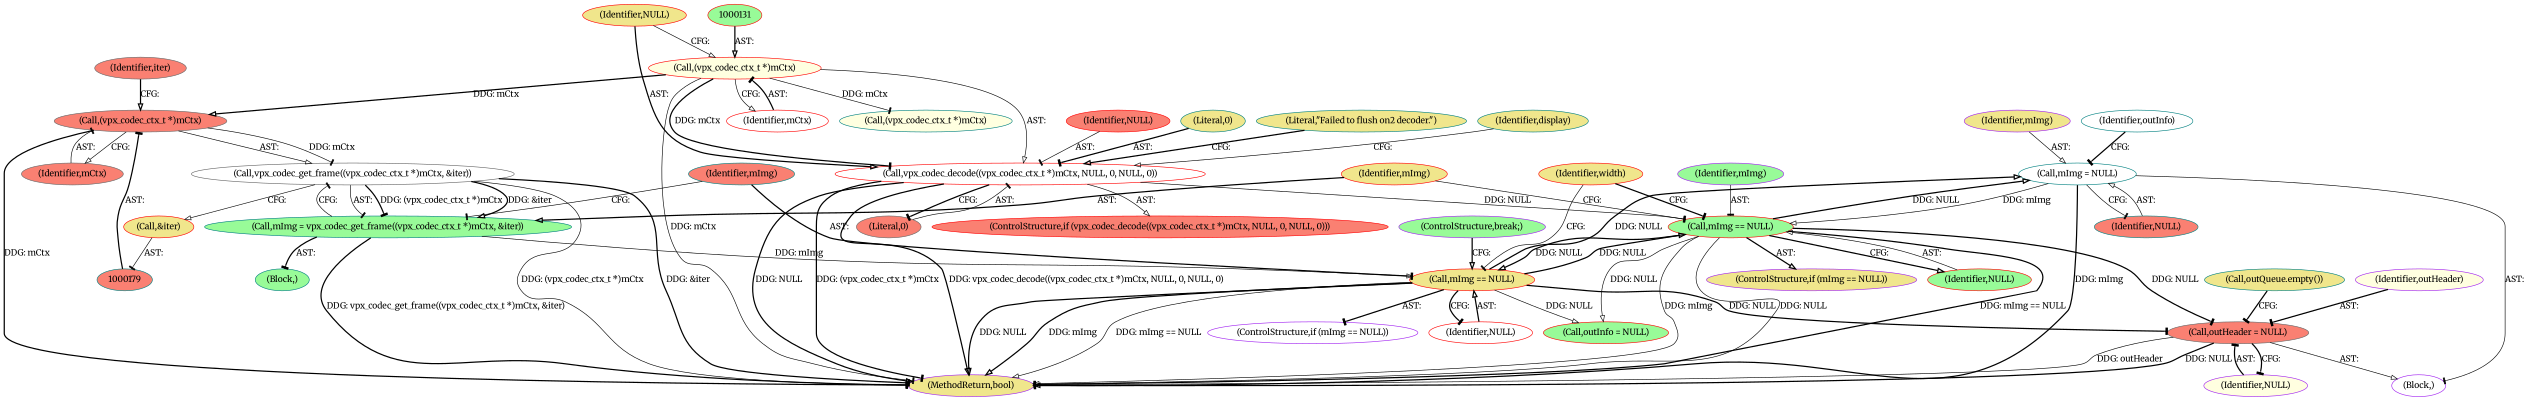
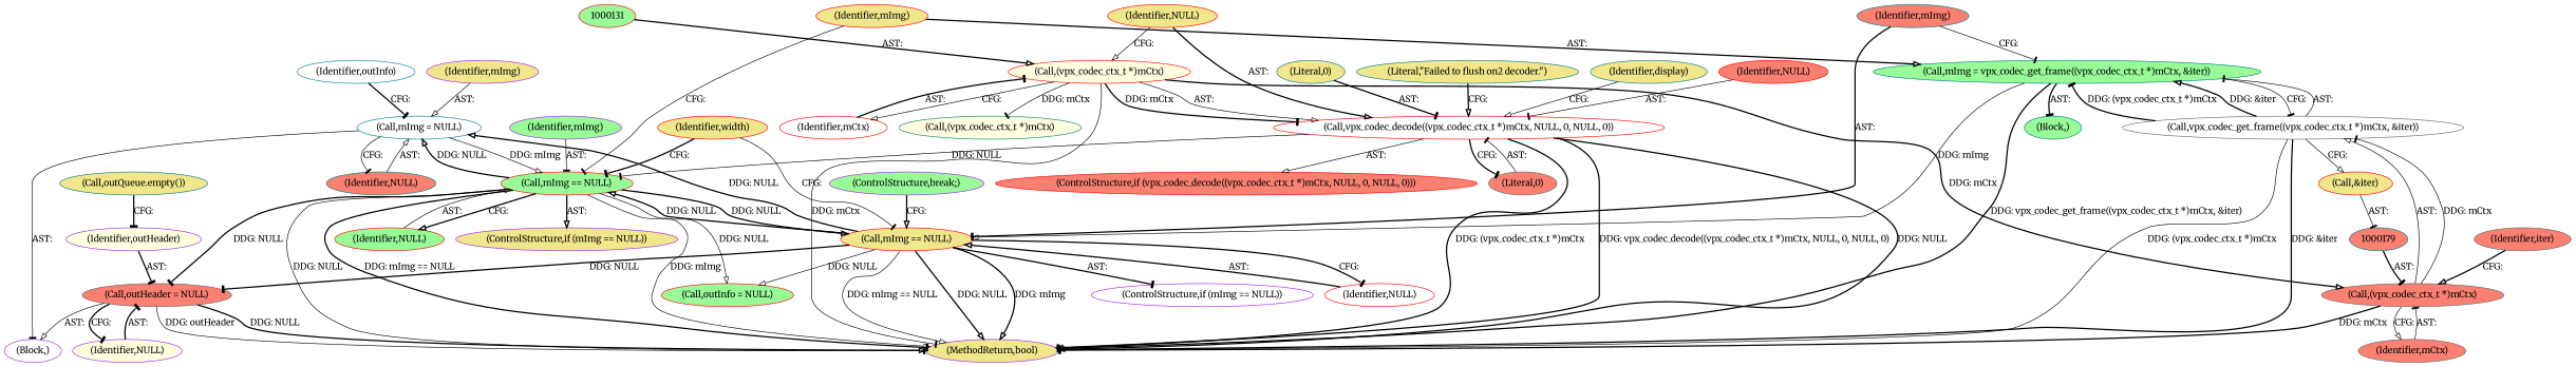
  digraph {
    fontname=Merriweather
    node [color=red fillcolor=khaki fontname=Merriweather style=filled]
    edge [arrowhead=tee fontname=Merriweather style=bold]
    n1 [color=gray40 fillcolor=salmon label="(Call,outHeader = NULL)"]
    n2 [color=purple fillcolor=white label="(Block,)"]
    n3 [color=purple label="(MethodReturn,bool)"]
    n4 [color=purple fillcolor=lightyellow label="(Identifier,NULL)"]
    n5 [label="(Call,mImg == NULL)"]
    n6 [fillcolor=palegreen label="(Call,mImg == NULL)"]
    n7 [color=teal fillcolor=white label="(Call,mImg = NULL)"]
    n8 [color=purple fillcolor=white label="(ControlStructure,if (mImg == NULL))"]
    n9 [fillcolor=white label="(Identifier,NULL)"]
    n10 [fillcolor=palegreen label="(Call,outInfo = NULL)"]
    n11 [fillcolor=palegreen label="(Identifier,NULL)"]
    n12 [color=purple label="(ControlStructure,if (mImg == NULL))"]
    n13 [color=teal fillcolor=salmon label="(Identifier,NULL)"]
    n14 [color=teal fillcolor=palegreen label="(Call,mImg = vpx_codec_get_frame((vpx_codec_ctx_t *)mCtx, &iter))"]
    n15 [color=gray40 fillcolor=white label="(Call,vpx_codec_get_frame((vpx_codec_ctx_t *)mCtx, &iter))"]
    n16 [color=teal fillcolor=palegreen label="(Block,)"]
    n17 [label="(Call,&iter)"]
    1000179 [color=teal fillcolor=salmon]
    n19 [color=gray40 fillcolor=salmon label="(Call,(vpx_codec_ctx_t *)mCtx)"]
    n20 [color=gray40 fillcolor=salmon label="(Identifier,mCtx)"]
    n21 [fillcolor=lightyellow label="(Call,(vpx_codec_ctx_t *)mCtx)"]
    n22 [fillcolor=white label="(Call,vpx_codec_decode((vpx_codec_ctx_t *)mCtx, NULL, 0, NULL, 0))"]
    n23 [fillcolor=white label="(Identifier,mCtx)"]
    n24 [color=teal fillcolor=lightyellow label="(Call,(vpx_codec_ctx_t *)mCtx)"]
    n25 [color=gray40 fillcolor=salmon label="(Literal,0)"]
    n26 [fillcolor=salmon label="(ControlStructure,if (vpx_codec_decode((vpx_codec_ctx_t *)mCtx, NULL, 0, NULL, 0)))"]
    n27 [color=purple label="(Identifier,mImg)"]
    n28 [color=teal label="(Call,outQueue.empty())"]
    n29 [label="(Identifier,mImg)"]
    n30 [fillcolor=salmon label="(Identifier,NULL)"]
    n31 [color=purple fillcolor=lightyellow label="(Identifier,outHeader)"]
    n32 [color=teal fillcolor=salmon label="(Identifier,mImg)"]
    n33 [label="(Identifier,NULL)"]
    n34 [color=teal label="(Literal,0)"]
    n35 [color=teal fillcolor=white label="(Identifier,outInfo)"]
    n36 [color=teal label="(Literal,\"Failed to flush on2 decoder.\")"]
    n37 [label="(Identifier,width)"]
    n38 [color=purple fillcolor=palegreen label="(ControlStructure,break;)"]
    n39 [color=gray40 fillcolor=salmon label="(Identifier,iter)"]
    n40 [color=purple fillcolor=palegreen label="(Identifier,mImg)"]
    n41 [color=teal label="(Identifier,display)"]
    1000131 [fillcolor=palegreen]
    n1 -> n2 [arrowhead=onormal label="AST: " style=solid]
    n1 -> n3 [label="DDG: outHeader" style=solid]
    n1 -> n3 [arrowhead=onormal label="DDG: NULL"]
    n1 -> n4 [label="CFG: "]
    n4 -> n1 [label="AST: "]
    n5 -> n1 [label="DDG: NULL"]
    n5 -> n3 [arrowhead=onormal label="DDG: NULL"]
    n5 -> n3 [arrowhead=onormal label="DDG: mImg"]
    n5 -> n3 [arrowhead=onormal label="DDG: mImg == NULL" style=solid]
    n5 -> n6 [arrowhead=onormal label="DDG: NULL"]
    n5 -> n7 [arrowhead=onormal label="DDG: NULL"]
    n5 -> n8 [label="AST: "]
    n5 -> n9 [label="CFG: "]
    n5 -> n10 [arrowhead=onormal label="DDG: NULL" style=solid]
    n6 -> n1 [label="DDG: NULL"]
    n6 -> n3 [arrowhead=onormal label="DDG: mImg" style=solid]
    n6 -> n3 [label="DDG: NULL" style=solid]
    n6 -> n3 [label="DDG: mImg == NULL"]
    n6 -> n5 [arrowhead=onormal label="DDG: NULL"]
    n6 -> n7 [arrowhead=onormal label="DDG: NULL"]
    n6 -> n10 [arrowhead=onormal label="DDG: NULL" style=solid]
    n6 -> n11 [arrowhead=onormal label="CFG: "]
    n6 -> n12 [arrowhead=onormal label="AST: "]
    n7 -> n2 [label="AST: " style=solid]
-   n7 -> n3 [label="DDG: mImg"]
    n7 -> n6 [arrowhead=onormal label="DDG: mImg" style=solid]
    n7 -> n13 [label="CFG: " style=solid]
    n9 -> n5 [arrowhead=onormal label="AST: "]
    n11 -> n6 [arrowhead=onormal label="AST: " style=solid]
    n13 -> n7 [arrowhead=onormal label="AST: " style=solid]
    n14 -> n3 [label="DDG: vpx_codec_get_frame((vpx_codec_ctx_t *)mCtx, &iter)"]
    n14 -> n5 [arrowhead=onormal label="DDG: mImg" style=solid]
    n14 -> n15 [label="CFG: " style=solid]
    n14 -> n16 [label="AST: "]
    n15 -> n3 [label="DDG: (vpx_codec_ctx_t *)mCtx" style=solid]
    n15 -> n3 [label="DDG: &iter"]
    n15 -> n14 [label="AST: " style=solid]
    n15 -> n14 [label="DDG: (vpx_codec_ctx_t *)mCtx"]
    n15 -> n14 [arrowhead=onormal label="DDG: &iter"]
    n15 -> n17 [arrowhead=onormal label="CFG: " style=solid]
    n17 -> 1000179 [label="AST: " style=solid]
    1000179 -> n19 [label="AST: "]
    n19 -> n3 [label="DDG: mCtx"]
    n19 -> n15 [arrowhead=onormal label="AST: " style=solid]
    n19 -> n15 [label="DDG: mCtx" style=solid]
    n19 -> n20 [arrowhead=onormal label="CFG: " style=solid]
    n20 -> n19 [label="AST: " style=solid]
    n21 -> n3 [label="DDG: mCtx" style=solid]
    n21 -> n19 [arrowhead=onormal label="DDG: mCtx"]
    n21 -> n22 [arrowhead=onormal label="AST: " style=solid]
    n21 -> n22 [label="DDG: mCtx"]
    n21 -> n23 [arrowhead=onormal label="CFG: " style=solid]
    n21 -> n24 [label="DDG: mCtx" style=solid]
    n22 -> n3 [label="DDG: (vpx_codec_ctx_t *)mCtx"]
    n22 -> n3 [arrowhead=onormal label="DDG: vpx_codec_decode((vpx_codec_ctx_t *)mCtx, NULL, 0, NULL, 0)"]
    n22 -> n3 [arrowhead=onormal label="DDG: NULL"]
    n22 -> n6 [label="DDG: NULL" style=solid]
    n22 -> n25 [label="CFG: "]
    n22 -> n26 [arrowhead=onormal label="AST: " style=solid]
    n23 -> n21 [label="AST: "]
    n25 -> n22 [label="AST: " style=solid]
    n27 -> n7 [arrowhead=onormal label="AST: " style=solid]
-   n28 -> n1 [label="CFG: "]
+   n28 -> n31 [label="CFG: "]
    n29 -> n6 [label="CFG: " style=solid]
    n29 -> n14 [arrowhead=onormal label="AST: "]
    n30 -> n22 [label="AST: " style=solid]
    n31 -> n1 [label="AST: "]
    n32 -> n5 [label="AST: "]
    n32 -> n14 [label="CFG: " style=solid]
    n33 -> n21 [arrowhead=onormal label="CFG: " style=solid]
    n33 -> n22 [arrowhead=onormal label="AST: "]
    n34 -> n22 [label="AST: "]
    n35 -> n7 [label="CFG: "]
    n36 -> n22 [arrowhead=onormal label="CFG: "]
    n37 -> n5 [label="CFG: " style=solid]
    n37 -> n6 [label="CFG: "]
    n38 -> n5 [arrowhead=onormal label="CFG: "]
    n39 -> n19 [arrowhead=onormal label="CFG: "]
    n40 -> n6 [label="AST: " style=solid]
    n41 -> n22 [arrowhead=onormal label="CFG: " style=solid]
    1000131 -> n21 [arrowhead=onormal label="AST: "]
  }
